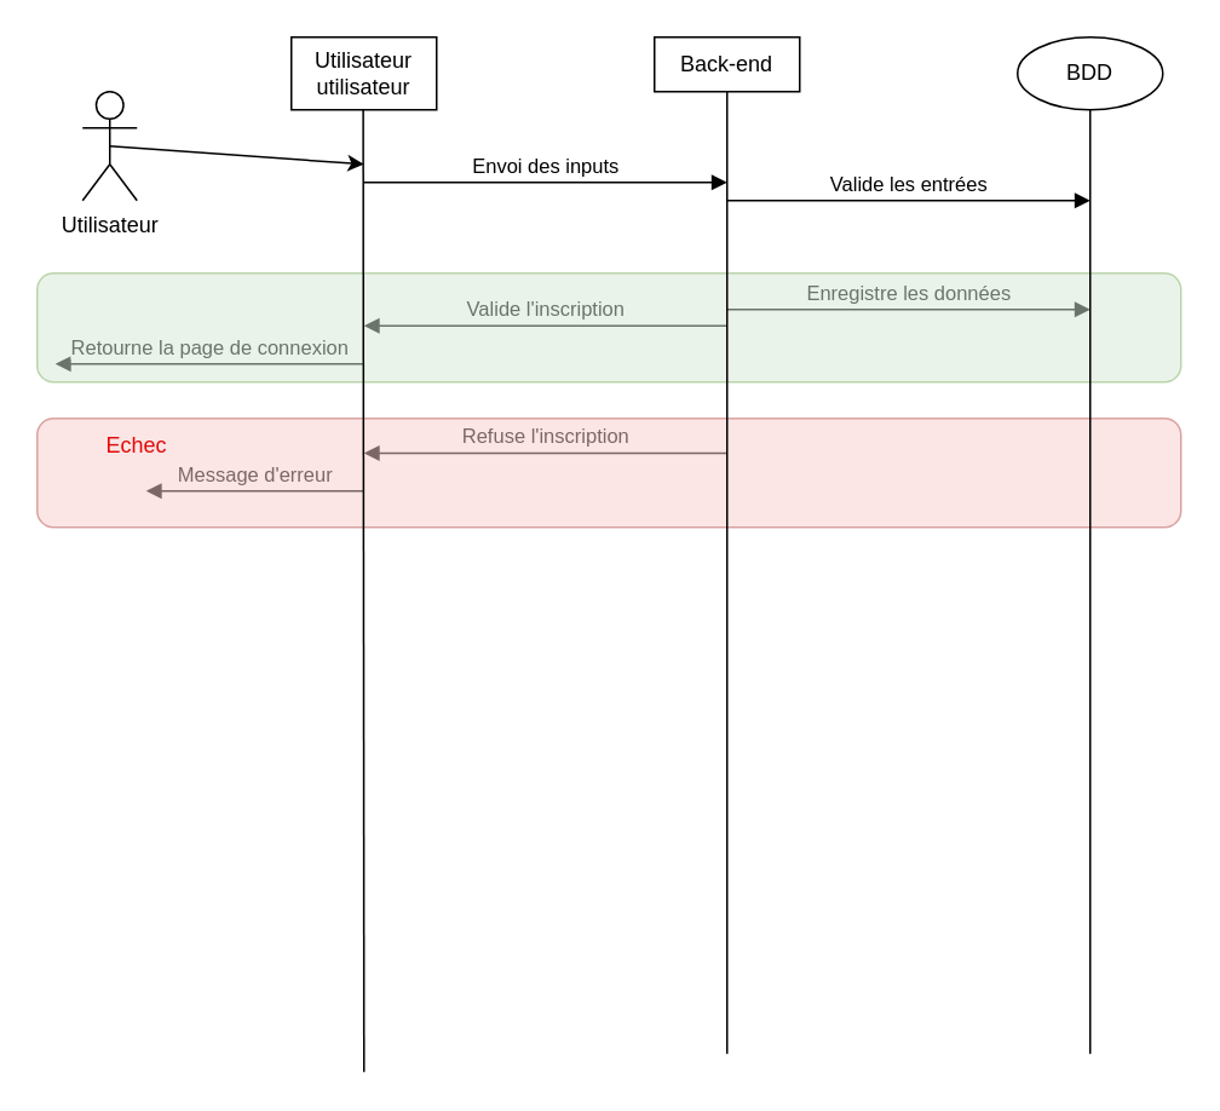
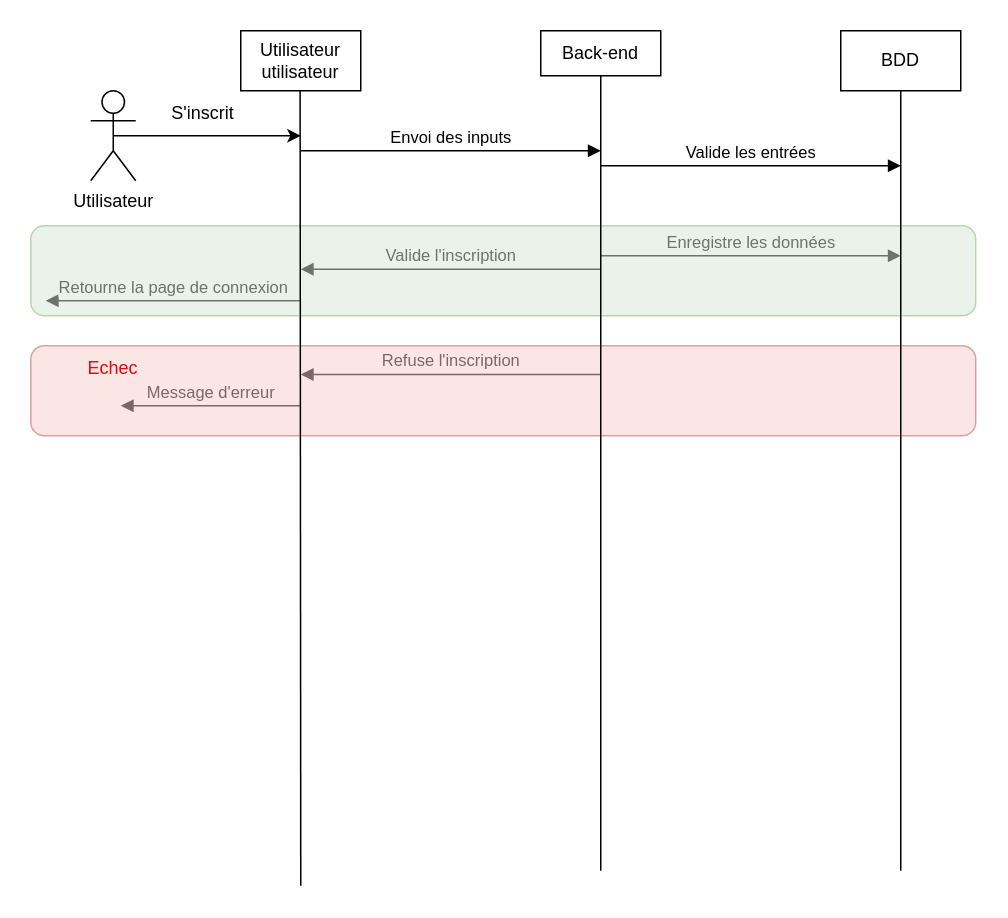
  <mxCell id="0" />
  <mxCell id="1" parent="0" />
  <mxCell id="2" value="Refuse l'inscription" style="html=1;verticalAlign=bottom;endArrow=block;edgeStyle=elbowEdgeStyle;elbow=horizontal;curved=0;rounded=0;" parent="1" edge="1"><mxGeometry relative="1" as="geometry"><mxPoint x="400" y="249.17" as="sourcePoint" /><Array as="points"><mxPoint x="285" y="249.17" /></Array><mxPoint x="200" y="249.17" as="targetPoint" /></mxGeometry></mxCell>
  <mxCell id="3" value="Message d'erreur" style="html=1;verticalAlign=bottom;endArrow=block;edgeStyle=elbowEdgeStyle;elbow=horizontal;curved=0;rounded=0;" parent="1" edge="1"><mxGeometry relative="1" as="geometry"><mxPoint x="200" y="270" as="sourcePoint" /><Array as="points"><mxPoint x="85" y="270" /></Array><mxPoint x="80" y="270" as="targetPoint" /><mxPoint as="offset" /></mxGeometry></mxCell>
  <mxCell id="4" value="" style="rounded=1;whiteSpace=wrap;html=1;fillColor=#f8cecc;strokeColor=#b85450;opacity=50;" parent="1" vertex="1"><mxGeometry x="20" y="230" width="630" height="60" as="geometry" /></mxCell>
  <mxCell id="5" value="Enregistre les données" style="html=1;verticalAlign=bottom;endArrow=block;edgeStyle=elbowEdgeStyle;elbow=horizontal;curved=0;rounded=0;" parent="1" edge="1"><mxGeometry relative="1" as="geometry"><mxPoint x="400" y="170" as="sourcePoint" /><Array as="points"><mxPoint x="485" y="170" /></Array><mxPoint x="600" y="170" as="targetPoint" /></mxGeometry></mxCell>
  <mxCell id="6" value="Valide l'inscription" style="html=1;verticalAlign=bottom;endArrow=block;edgeStyle=elbowEdgeStyle;elbow=horizontal;curved=0;rounded=0;" parent="1" edge="1"><mxGeometry relative="1" as="geometry"><mxPoint x="400" y="179" as="sourcePoint" /><Array as="points"><mxPoint x="285" y="179" /></Array><mxPoint x="200" y="179" as="targetPoint" /></mxGeometry></mxCell>
  <mxCell id="7" value="Retourne la page de connexion" style="html=1;verticalAlign=bottom;endArrow=block;edgeStyle=elbowEdgeStyle;elbow=horizontal;curved=0;rounded=0;" edge="1" parent="1"><mxGeometry relative="1" as="geometry"><mxPoint x="200" y="200" as="sourcePoint" /><Array as="points"><mxPoint x="65" y="200" /></Array><mxPoint x="30" y="200" as="targetPoint" /></mxGeometry></mxCell>
  <mxCell id="8" value="" style="rounded=1;whiteSpace=wrap;html=1;fillColor=#d5e8d4;strokeColor=#82b366;opacity=50;" parent="1" vertex="1"><mxGeometry x="20" y="150" width="630" height="60" as="geometry" /></mxCell>
  <mxCell id="9" value="Envoi des inputs" style="html=1;verticalAlign=bottom;endArrow=block;edgeStyle=elbowEdgeStyle;elbow=horizontal;curved=0;rounded=0;" parent="1" edge="1"><mxGeometry relative="1" as="geometry"><mxPoint x="200" y="100" as="sourcePoint" /><Array as="points"><mxPoint x="285" y="100" /></Array><mxPoint x="400" y="100" as="targetPoint" /></mxGeometry></mxCell>
- <mxCell id="10" value="Utilisateur" style="shape=umlActor;verticalLabelPosition=bottom;verticalAlign=top;html=1;outlineConnect=0;" parent="1" vertex="1"><mxGeometry x="45" y="50" width="30" height="60" as="geometry" /></mxCell>
+ <mxCell id="10" value="Utilisateur" style="shape=umlActor;verticalLabelPosition=bottom;verticalAlign=top;html=1;outlineConnect=0;" parent="1" vertex="1"><mxGeometry x="60" y="60" width="30" height="60" as="geometry" /></mxCell>
  <mxCell id="11" value="Utilisateur utilisateur" style="rounded=0;whiteSpace=wrap;html=1;" parent="1" vertex="1"><mxGeometry x="160" y="20" width="80" height="40" as="geometry" /></mxCell>
  <mxCell id="12" value="Back-end" style="rounded=0;whiteSpace=wrap;html=1;" parent="1" vertex="1"><mxGeometry x="360" y="20" width="80" height="30" as="geometry" /></mxCell>
- <mxCell id="13" value="BDD" style="ellipse;whiteSpace=wrap;html=1;" parent="1" vertex="1"><mxGeometry x="560" y="20" width="80" height="40" as="geometry" /></mxCell>
+ <mxCell id="13" value="BDD" style="rounded=0;whiteSpace=wrap;html=1;" parent="1" vertex="1"><mxGeometry x="560" y="20" width="80" height="40" as="geometry" /></mxCell>
  <mxCell id="14" value="" style="endArrow=none;html=1;rounded=0;entryX=0.5;entryY=1;entryDx=0;entryDy=0;" parent="1" edge="1"><mxGeometry width="50" height="50" relative="1" as="geometry"><mxPoint x="200" y="590" as="sourcePoint" /><mxPoint x="199.58" y="60" as="targetPoint" /></mxGeometry></mxCell>
  <mxCell id="15" value="" style="endArrow=classic;html=1;rounded=0;exitX=0.5;exitY=0.5;exitDx=0;exitDy=0;exitPerimeter=0;" parent="1" source="10" edge="1"><mxGeometry width="50" height="50" relative="1" as="geometry"><mxPoint x="360" y="130" as="sourcePoint" /><mxPoint x="200" y="90" as="targetPoint" /></mxGeometry></mxCell>
+ <mxCell id="16" value="S'inscrit" style="text;html=1;align=center;verticalAlign=middle;whiteSpace=wrap;rounded=0;" parent="1" vertex="1"><mxGeometry x="90" y="60" width="90" height="30" as="geometry" /></mxCell>
  <mxCell id="17" value="" style="endArrow=none;html=1;rounded=0;entryX=0.5;entryY=1;entryDx=0;entryDy=0;" parent="1" target="12" edge="1"><mxGeometry width="50" height="50" relative="1" as="geometry"><mxPoint x="400" y="580" as="sourcePoint" /><mxPoint x="410" y="80" as="targetPoint" /></mxGeometry></mxCell>
  <mxCell id="18" value="" style="endArrow=none;html=1;rounded=0;entryX=0.5;entryY=1;entryDx=0;entryDy=0;" parent="1" target="13" edge="1"><mxGeometry width="50" height="50" relative="1" as="geometry"><mxPoint x="600" y="580" as="sourcePoint" /><mxPoint x="410" y="80" as="targetPoint" /></mxGeometry></mxCell>
  <mxCell id="19" value="Valide les entrées" style="html=1;verticalAlign=bottom;endArrow=block;edgeStyle=elbowEdgeStyle;elbow=vertical;curved=0;rounded=0;" parent="1" edge="1"><mxGeometry relative="1" as="geometry"><mxPoint x="400" y="110" as="sourcePoint" /><Array as="points"><mxPoint x="485" y="110" /></Array><mxPoint x="600" y="110" as="targetPoint" /></mxGeometry></mxCell>
  <mxCell id="20" value="Echec" style="text;html=1;align=center;verticalAlign=middle;whiteSpace=wrap;rounded=0;fontColor=#e10909;" parent="1" vertex="1"><mxGeometry x="45" y="230" width="60" height="30" as="geometry" /></mxCell>
